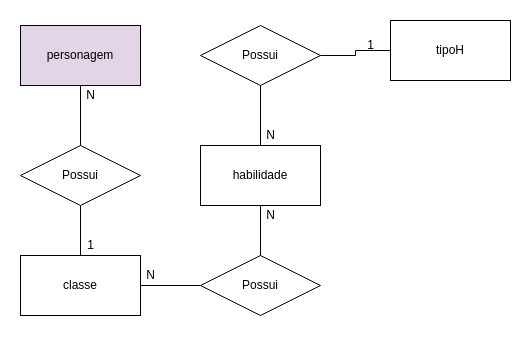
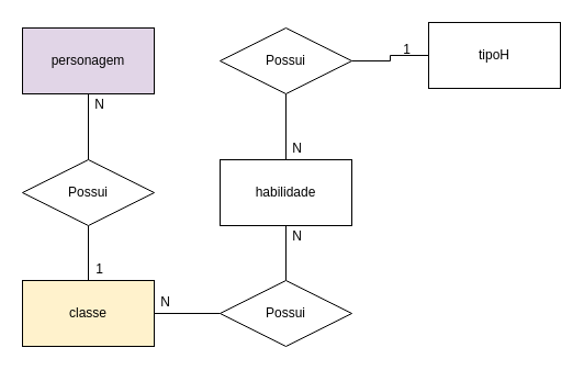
  <mxCell id="0" />
  <mxCell id="1" parent="0" />
  <mxCell id="2" style="edgeStyle=orthogonalEdgeStyle;rounded=0;orthogonalLoop=1;jettySize=auto;html=1;entryX=0.5;entryY=1;entryDx=0;entryDy=0;endArrow=none;endFill=0;" edge="1" parent="1" source="4" target="10"><mxGeometry relative="1" as="geometry" /></mxCell>
  <mxCell id="3" style="edgeStyle=orthogonalEdgeStyle;rounded=0;orthogonalLoop=1;jettySize=auto;html=1;entryX=0;entryY=0.5;entryDx=0;entryDy=0;endArrow=none;endFill=0;" edge="1" parent="1" source="4" target="14"><mxGeometry relative="1" as="geometry" /></mxCell>
- <mxCell id="4" value="classe" style="rounded=0;whiteSpace=wrap;html=1;" vertex="1" parent="1"><mxGeometry x="20" y="255" width="120" height="60" as="geometry" /></mxCell>
+ <mxCell id="4" value="classe" style="rounded=0;whiteSpace=wrap;html=1;fillColor=#fff2cc;" vertex="1" parent="1"><mxGeometry x="20" y="255" width="120" height="60" as="geometry" /></mxCell>
  <mxCell id="5" style="edgeStyle=orthogonalEdgeStyle;rounded=0;orthogonalLoop=1;jettySize=auto;html=1;entryX=0.5;entryY=1;entryDx=0;entryDy=0;endArrow=none;endFill=0;" edge="1" parent="1" source="6" target="18"><mxGeometry relative="1" as="geometry" /></mxCell>
  <mxCell id="6" value="habilidade" style="rounded=0;whiteSpace=wrap;html=1;" vertex="1" parent="1"><mxGeometry x="200" y="145" width="120" height="60" as="geometry" /></mxCell>
  <mxCell id="7" value="tipoH" style="rounded=0;whiteSpace=wrap;html=1;" vertex="1" parent="1"><mxGeometry x="390" y="20" width="120" height="60" as="geometry" /></mxCell>
  <mxCell id="8" style="edgeStyle=orthogonalEdgeStyle;rounded=0;orthogonalLoop=1;jettySize=auto;html=1;entryX=0.5;entryY=0;entryDx=0;entryDy=0;endArrow=none;endFill=0;" edge="1" parent="1" source="9" target="10"><mxGeometry relative="1" as="geometry" /></mxCell>
  <mxCell id="9" value="personagem" style="rounded=0;whiteSpace=wrap;html=1;fillColor=#e1d5e7;" vertex="1" parent="1"><mxGeometry x="20" y="25" width="120" height="60" as="geometry" /></mxCell>
  <mxCell id="10" value="Possui" style="shape=rhombus;perimeter=rhombusPerimeter;whiteSpace=wrap;html=1;align=center;" vertex="1" parent="1"><mxGeometry x="20" y="145" width="120" height="60" as="geometry" /></mxCell>
  <mxCell id="11" value="N" style="text;html=1;align=center;verticalAlign=middle;resizable=0;points=[];autosize=1;strokeColor=none;" vertex="1" parent="1"><mxGeometry x="80" y="85" width="20" height="20" as="geometry" /></mxCell>
  <mxCell id="12" value="1" style="text;html=1;align=center;verticalAlign=middle;resizable=0;points=[];autosize=1;strokeColor=none;" vertex="1" parent="1"><mxGeometry x="80" y="235" width="20" height="20" as="geometry" /></mxCell>
  <mxCell id="13" style="edgeStyle=orthogonalEdgeStyle;rounded=0;orthogonalLoop=1;jettySize=auto;html=1;entryX=0.5;entryY=1;entryDx=0;entryDy=0;endArrow=none;endFill=0;" edge="1" parent="1" source="14" target="6"><mxGeometry relative="1" as="geometry" /></mxCell>
  <mxCell id="14" value="Possui" style="shape=rhombus;perimeter=rhombusPerimeter;whiteSpace=wrap;html=1;align=center;" vertex="1" parent="1"><mxGeometry x="200" y="255" width="120" height="60" as="geometry" /></mxCell>
  <mxCell id="15" value="N" style="text;html=1;align=center;verticalAlign=middle;resizable=0;points=[];autosize=1;strokeColor=none;" vertex="1" parent="1"><mxGeometry x="260" y="205" width="20" height="20" as="geometry" /></mxCell>
  <mxCell id="16" value="N" style="text;html=1;align=center;verticalAlign=middle;resizable=0;points=[];autosize=1;strokeColor=none;" vertex="1" parent="1"><mxGeometry x="140" y="265" width="20" height="20" as="geometry" /></mxCell>
  <mxCell id="17" style="edgeStyle=orthogonalEdgeStyle;rounded=0;orthogonalLoop=1;jettySize=auto;html=1;entryX=0;entryY=0.5;entryDx=0;entryDy=0;endArrow=none;endFill=0;" edge="1" parent="1" source="18" target="7"><mxGeometry relative="1" as="geometry" /></mxCell>
  <mxCell id="18" value="Possui" style="shape=rhombus;perimeter=rhombusPerimeter;whiteSpace=wrap;html=1;align=center;" vertex="1" parent="1"><mxGeometry x="200" y="25" width="120" height="60" as="geometry" /></mxCell>
  <mxCell id="19" value="N" style="text;html=1;align=center;verticalAlign=middle;resizable=0;points=[];autosize=1;strokeColor=none;" vertex="1" parent="1"><mxGeometry x="260" y="125" width="20" height="20" as="geometry" /></mxCell>
  <mxCell id="20" value="1" style="text;html=1;align=center;verticalAlign=middle;resizable=0;points=[];autosize=1;strokeColor=none;" vertex="1" parent="1"><mxGeometry x="360" y="35" width="20" height="20" as="geometry" /></mxCell>
